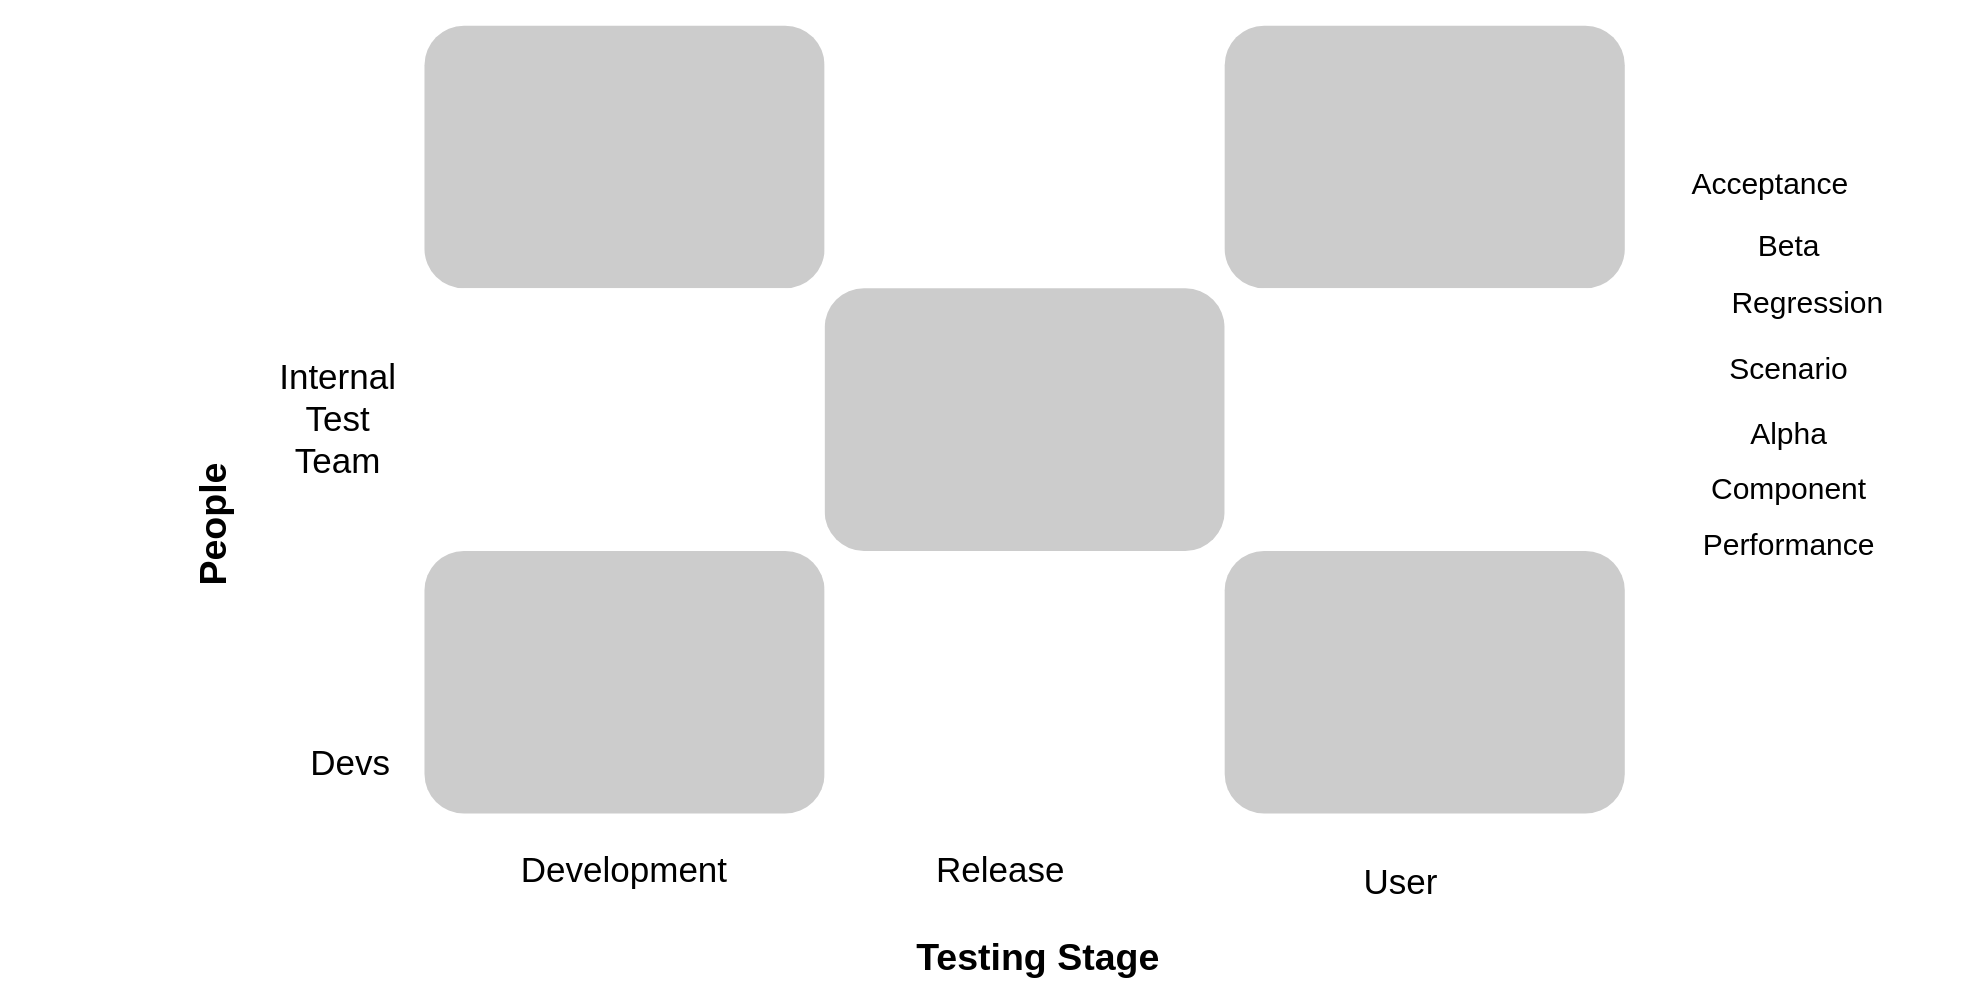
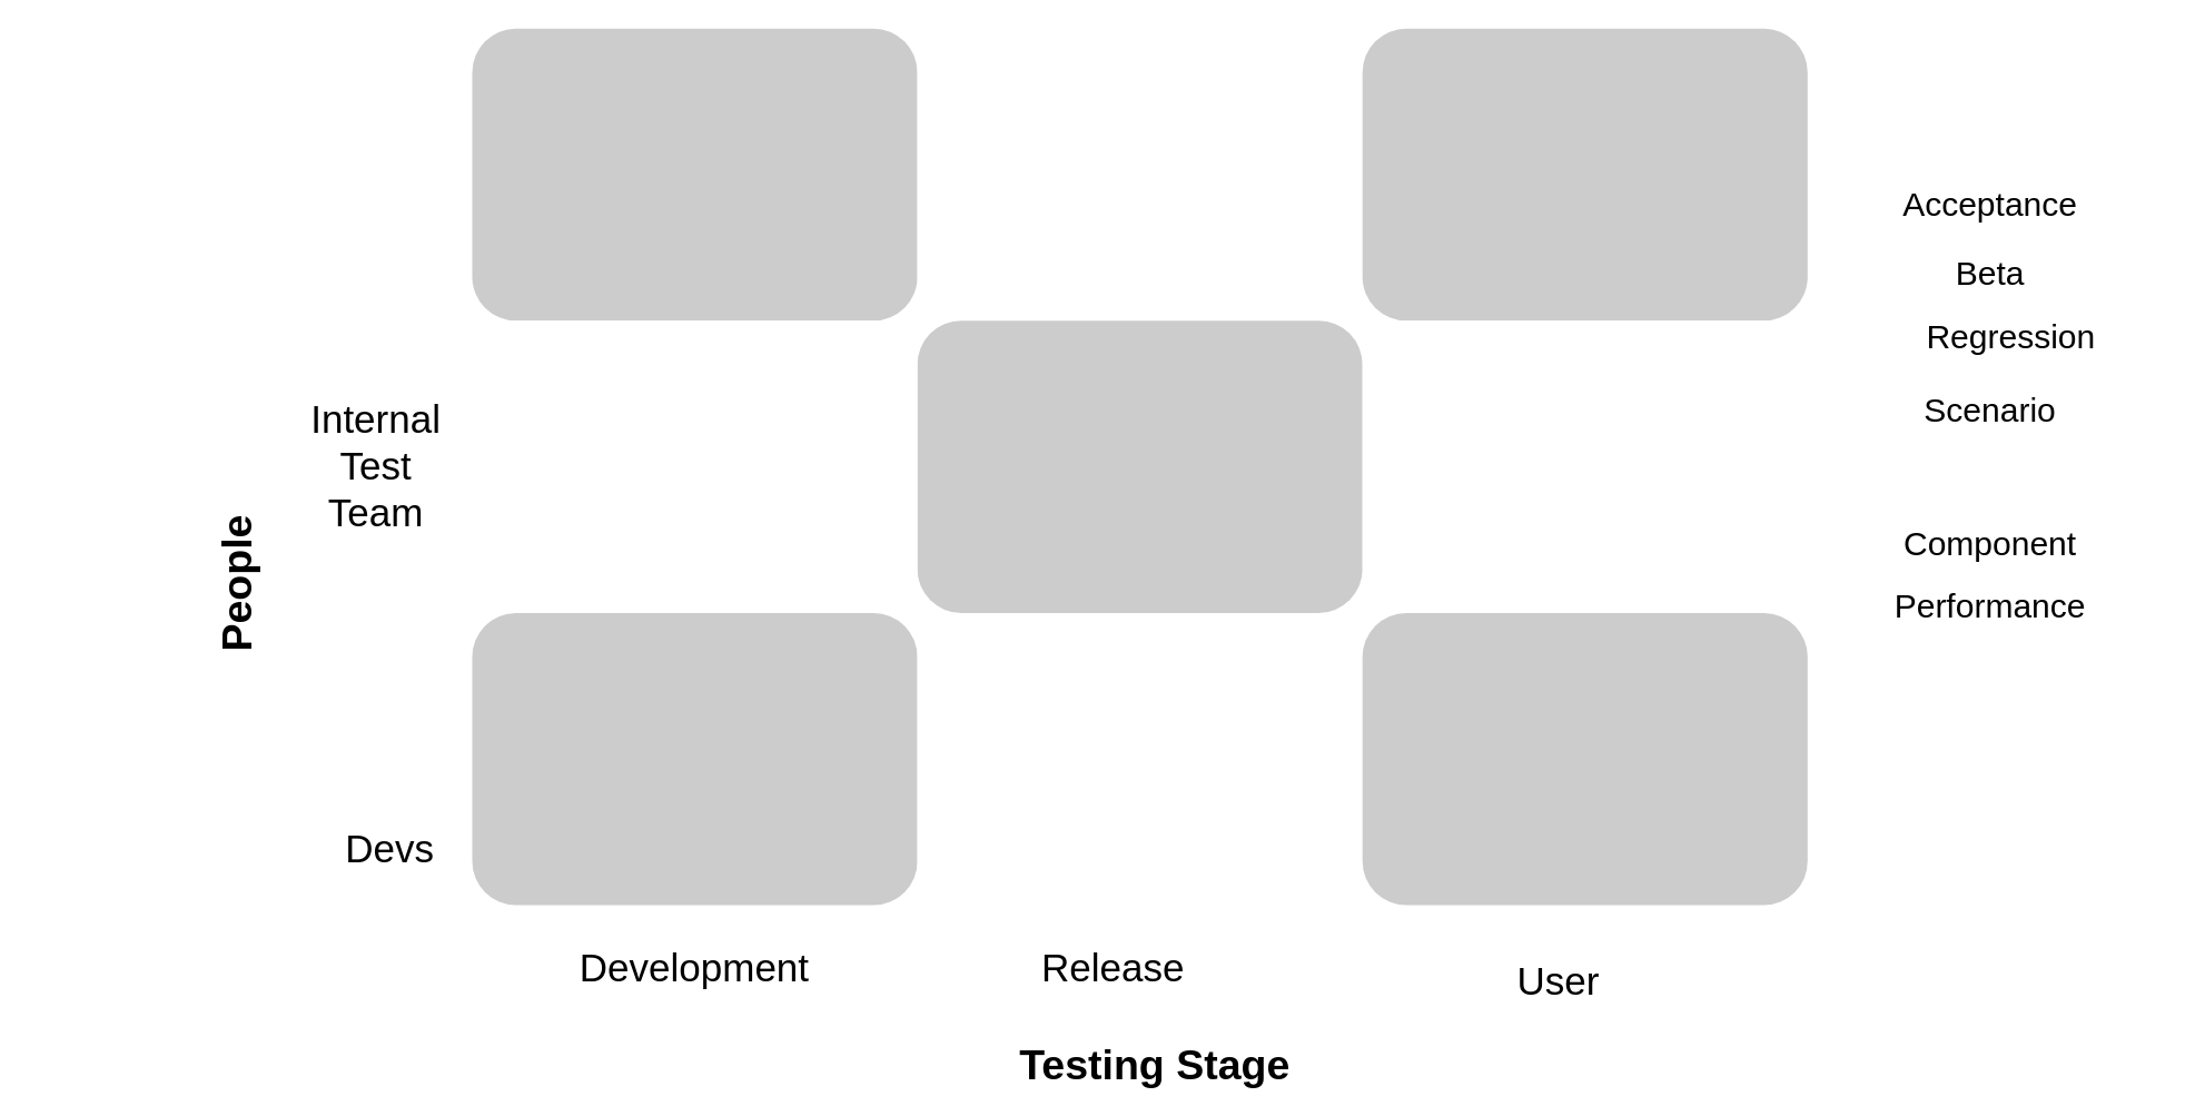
  <mxCell id="0" />
  <mxCell id="1" parent="0" />
  <mxCell id="2" value="" style="rounded=1;whiteSpace=wrap;html=1;fontColor=#000000;fillColor=#CCCCCC;strokeColor=none;" parent="1" vertex="1"><mxGeometry x="339" width="320" height="210" as="geometry" y="20" /></mxCell>
  <mxCell id="3" value="" style="rounded=1;whiteSpace=wrap;html=1;fontColor=#000000;fillColor=#FFFFFF;strokeColor=none;" parent="1" vertex="1"><mxGeometry x="659" width="320" height="210" as="geometry" y="20" /></mxCell>
  <mxCell id="4" value="" style="rounded=1;whiteSpace=wrap;html=1;fontColor=#000000;fillColor=#CCCCCC;strokeColor=none;" parent="1" vertex="1"><mxGeometry x="979" width="320" height="210" as="geometry" y="20" /></mxCell>
  <mxCell id="5" value="" style="rounded=1;whiteSpace=wrap;html=1;fontColor=#000000;fillColor=#CCCCCC;strokeColor=none;" parent="1" vertex="1"><mxGeometry x="659" y="230" width="320" height="210" as="geometry" /></mxCell>
  <mxCell id="6" value="" style="rounded=1;whiteSpace=wrap;html=1;fontColor=#000000;fillColor=#FFFFFF;strokeColor=none;" parent="1" vertex="1"><mxGeometry x="339" y="230" width="320" height="210" as="geometry" /></mxCell>
  <mxCell id="7" value="" style="rounded=1;whiteSpace=wrap;html=1;fontColor=#000000;fillColor=#FFFFFF;strokeColor=none;" parent="1" vertex="1"><mxGeometry x="979" y="230" width="320" height="210" as="geometry" /></mxCell>
  <mxCell id="8" value="" style="rounded=1;whiteSpace=wrap;html=1;fontColor=#000000;fillColor=#CCCCCC;strokeColor=none;" parent="1" vertex="1"><mxGeometry x="339" y="440" width="320" height="210" as="geometry" /></mxCell>
  <mxCell id="9" value="" style="rounded=1;whiteSpace=wrap;html=1;fontColor=#000000;fillColor=#FFFFFF;strokeColor=none;" parent="1" vertex="1"><mxGeometry x="659" y="440" width="320" height="210" as="geometry" /></mxCell>
  <mxCell id="10" value="" style="rounded=1;whiteSpace=wrap;html=1;fontColor=#000000;fillColor=#CCCCCC;strokeColor=none;" parent="1" vertex="1"><mxGeometry x="979" y="440" width="320" height="210" as="geometry" /></mxCell>
  <mxCell id="11" value="&lt;font style=&quot;font-size: 28px;&quot;&gt;Development&lt;/font&gt;" style="text;html=1;strokeColor=none;fillColor=none;align=center;verticalAlign=middle;whiteSpace=wrap;rounded=0;fontColor=#000000;" parent="1" vertex="1"><mxGeometry x="469" y="680" width="60" height="30" as="geometry" /></mxCell>
  <mxCell id="12" value="&lt;font style=&quot;font-size: 28px;&quot;&gt;Release&lt;/font&gt;" style="text;html=1;strokeColor=none;fillColor=none;align=center;verticalAlign=middle;whiteSpace=wrap;rounded=0;fontColor=#000000;" parent="1" vertex="1"><mxGeometry x="770" y="680" width="60" height="30" as="geometry" /></mxCell>
  <mxCell id="13" value="&lt;font style=&quot;font-size: 30px;&quot;&gt;&lt;b&gt;Testing Stage&lt;/b&gt;&lt;/font&gt;" style="text;html=1;strokeColor=none;fillColor=none;align=center;verticalAlign=middle;whiteSpace=wrap;rounded=0;fontColor=#000000;" parent="1" vertex="1"><mxGeometry x="680" y="750" width="300" height="30" as="geometry" /></mxCell>
  <mxCell id="14" value="&lt;font style=&quot;font-size: 30px;&quot;&gt;&lt;b&gt;People&lt;/b&gt;&lt;/font&gt;" style="text;html=1;strokeColor=none;fillColor=none;align=center;verticalAlign=middle;whiteSpace=wrap;rounded=0;fontColor=#000000;rotation=-90;" parent="1" vertex="1"><mxGeometry x="20" y="404" width="300" height="30" as="geometry" /></mxCell>
  <mxCell id="15" value="&lt;font style=&quot;font-size: 28px;&quot;&gt;Internal Test Team&lt;/font&gt;" style="text;html=1;strokeColor=none;fillColor=none;align=center;verticalAlign=middle;whiteSpace=wrap;rounded=0;fontColor=#000000;" parent="1" vertex="1"><mxGeometry x="240" y="320" width="60" height="30" as="geometry" /></mxCell>
  <mxCell id="16" value="&lt;font style=&quot;font-size: 28px;&quot;&gt;Devs&lt;/font&gt;" style="text;html=1;strokeColor=none;fillColor=none;align=center;verticalAlign=middle;whiteSpace=wrap;rounded=0;fontColor=#000000;" parent="1" vertex="1"><mxGeometry x="250" y="595" width="60" height="30" as="geometry" /></mxCell>
  <mxCell id="17" value="&lt;font style=&quot;font-size: 24px;&quot;&gt;Component&lt;/font&gt;" style="text;html=1;strokeColor=none;fillColor=none;align=center;verticalAlign=middle;whiteSpace=wrap;rounded=0;fontSize=28;fontColor=#000000;" parent="1" vertex="1"><mxGeometry x="1320" y="374" width="221" height="30" as="geometry" /></mxCell>
  <mxCell id="18" value="Scenario" style="text;html=1;strokeColor=none;fillColor=none;align=center;verticalAlign=middle;whiteSpace=wrap;rounded=0;fontSize=24;fontColor=#000000;" parent="1" vertex="1"><mxGeometry x="1320" y="280" width="221" height="30" as="geometry" /></mxCell>
  <mxCell id="19" value="&lt;font style=&quot;font-size: 24px;&quot;&gt;Regression&lt;/font&gt;" style="text;html=1;strokeColor=none;fillColor=none;align=center;verticalAlign=middle;whiteSpace=wrap;rounded=0;fontSize=28;fontColor=#000000;" parent="1" vertex="1"><mxGeometry x="1335" y="225" width="221" height="30" as="geometry" /></mxCell>
- <mxCell id="20" value="&lt;font style=&quot;font-size: 24px;&quot;&gt;Alpha&lt;/font&gt;" style="text;html=1;strokeColor=none;fillColor=none;align=center;verticalAlign=middle;whiteSpace=wrap;rounded=0;fontSize=28;fontColor=#000000;" parent="1" vertex="1"><mxGeometry x="1320" y="330" width="221" height="30" as="geometry" /></mxCell>
  <mxCell id="21" value="&lt;font style=&quot;font-size: 24px;&quot;&gt;Beta&lt;/font&gt;" style="text;html=1;strokeColor=none;fillColor=none;align=center;verticalAlign=middle;whiteSpace=wrap;rounded=0;fontSize=28;fontColor=#000000;" parent="1" vertex="1"><mxGeometry x="1320" y="180" width="221" height="30" as="geometry" /></mxCell>
- <mxCell id="22" value="&lt;font style=&quot;font-size: 24px;&quot;&gt;Acceptance&lt;/font&gt;" style="text;html=1;strokeColor=none;fillColor=none;align=center;verticalAlign=middle;whiteSpace=wrap;rounded=0;fontSize=28;fontColor=#000000;" parent="1" vertex="1"><mxGeometry x="1305" y="130" width="221" height="30" as="geometry" /></mxCell>
+ <mxCell id="22" value="&lt;font style=&quot;font-size: 24px;&quot;&gt;Acceptance&lt;/font&gt;" style="text;html=1;strokeColor=none;fillColor=none;align=center;verticalAlign=middle;whiteSpace=wrap;rounded=0;fontSize=28;fontColor=#000000;" parent="1" vertex="1"><mxGeometry x="1320" y="130" width="221" height="30" as="geometry" /></mxCell>
  <mxCell id="23" value="&lt;font style=&quot;font-size: 24px;&quot;&gt;Performance&lt;/font&gt;" style="text;html=1;strokeColor=none;fillColor=none;align=center;verticalAlign=middle;whiteSpace=wrap;rounded=0;fontSize=28;fontColor=#000000;" parent="1" vertex="1"><mxGeometry x="1320" y="419" width="221" height="30" as="geometry" /></mxCell>
  <mxCell id="24" value="&lt;font style=&quot;font-size: 28px;&quot;&gt;User&lt;/font&gt;" style="text;html=1;strokeColor=none;fillColor=none;align=center;verticalAlign=middle;whiteSpace=wrap;rounded=0;fontColor=#000000;" parent="1" vertex="1"><mxGeometry x="1090" y="690" width="60" height="30" as="geometry" /></mxCell>
